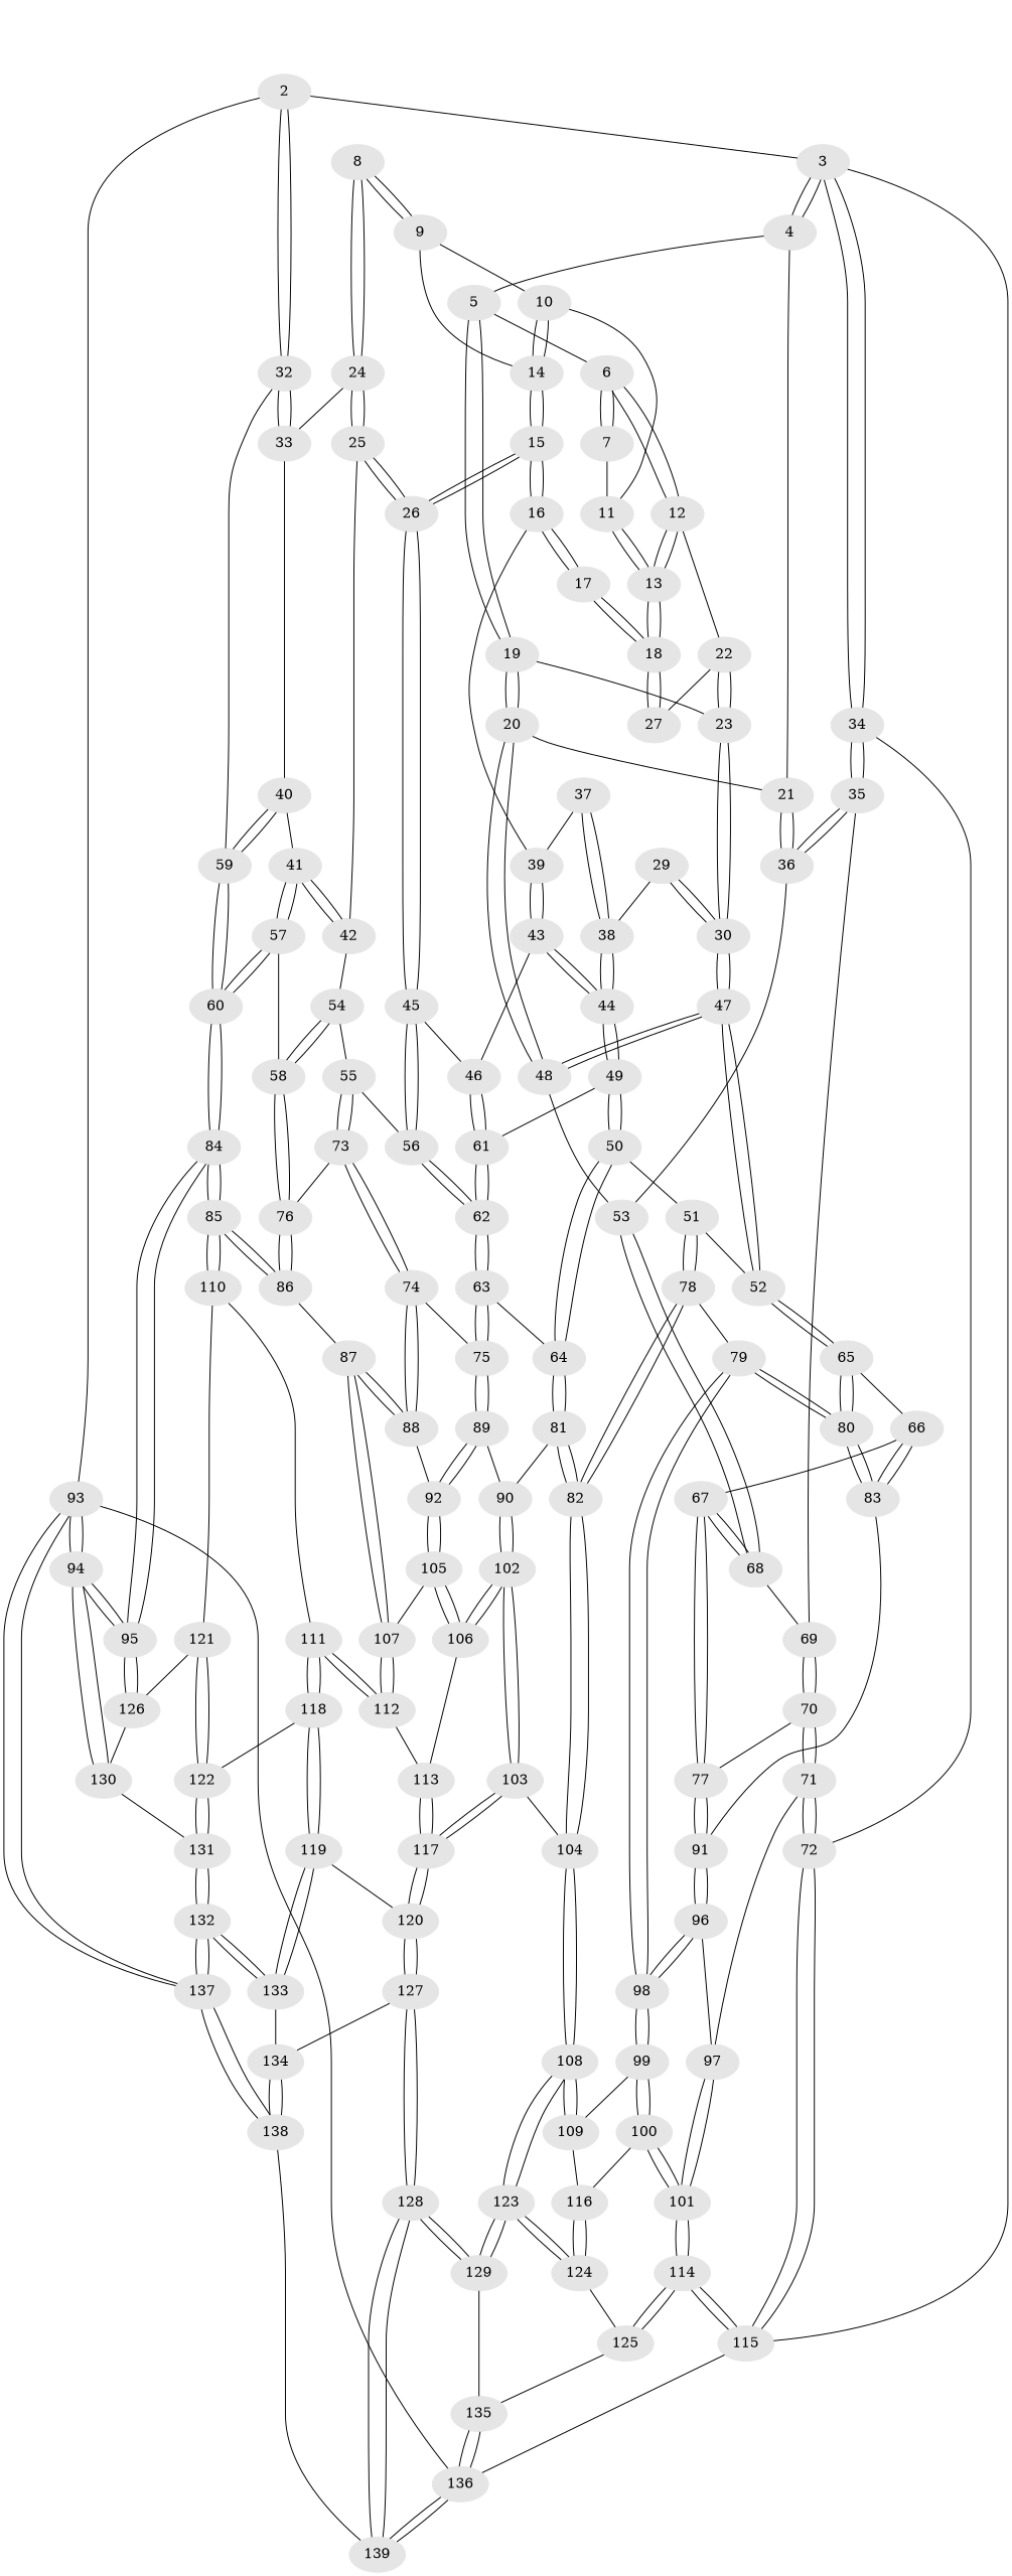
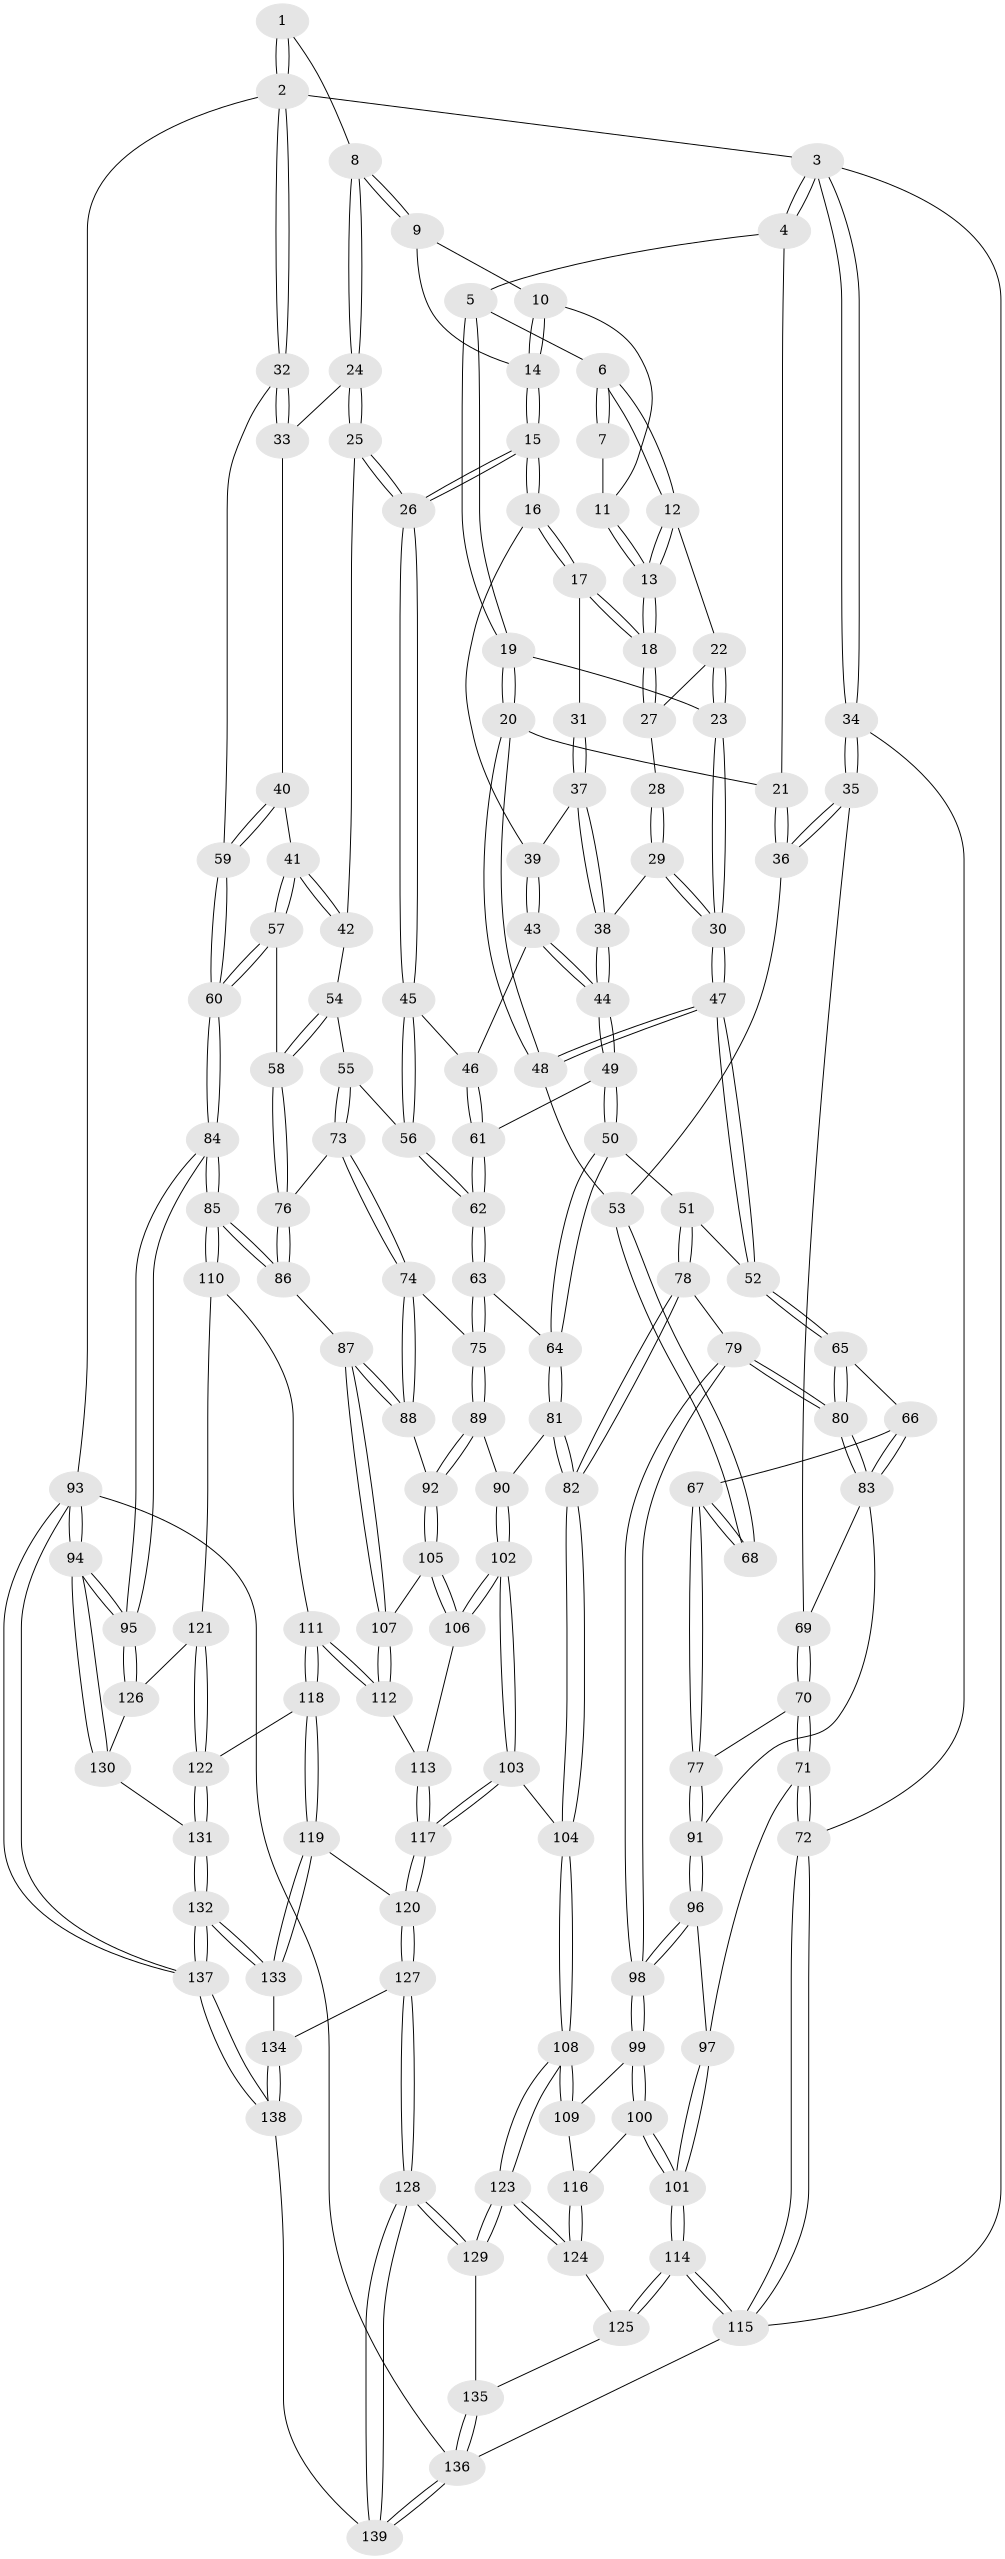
  graph {
    node [color=gray90 style=filled]
+   1
    2
    8
    3
    32
    93
    9
    24
    4
    34
    115
    33
    59
    94
    136
    137
    5
    21
    35
    72
    6
    19
    36
    7
    12
    20
    23
    11
    13
    22
    10
    14
    25
    15
    18
    27
    16
    26
    17
    39
    45
+   31
    43
    37
+   28
    48
    30
    53
    47
    42
    40
    54
    46
    56
    29
    38
    44
    52
    60
    41
    69
    70
    68
    49
    57
    58
    55
    61
    50
    62
    65
    51
    64
    78
    81
    79
    82
    66
    80
    73
    76
    74
    63
    84
    86
    85
    95
    75
    89
    90
    67
    83
    77
    91
    71
    97
    101
    88
    92
    87
    96
    98
    104
    99
    102
    108
    110
    126
    111
    121
    107
    112
    105
    103
    106
    130
    139
    138
    131
    114
    100
    109
    116
    124
    125
    117
    113
    120
    123
    129
    118
    122
    119
    135
    127
    133
    134
    128
    132
+   1 -- 2
+   1 -- 2
+   1 -- 8
    2 -- 3
    2 -- 32
    2 -- 32
    2 -- 93
    8 -- 9
    8 -- 9
    8 -- 24
    8 -- 24
    3 -- 4
    3 -- 4
    3 -- 34
    3 -- 34
    3 -- 115
    32 -- 33
    32 -- 33
    32 -- 59
    93 -- 94
    93 -- 94
    93 -- 136
    93 -- 137
    93 -- 137
    9 -- 10
    9 -- 14
    24 -- 33
    24 -- 25
    24 -- 25
    4 -- 5
    4 -- 21
    34 -- 35
    34 -- 35
    34 -- 72
    115 -- 136
    33 -- 40
    59 -- 60
    59 -- 60
    94 -- 95
    94 -- 95
    94 -- 130
    94 -- 130
    136 -- 139
    136 -- 139
    137 -- 138
    137 -- 138
    5 -- 6
    5 -- 19
    5 -- 19
    21 -- 36
    21 -- 36
    35 -- 36
    35 -- 36
    35 -- 69
    72 -- 115
    72 -- 115
    6 -- 7
    6 -- 7
    6 -- 12
    6 -- 12
    19 -- 20
    19 -- 20
    19 -- 23
    36 -- 53
    7 -- 11
    12 -- 13
    12 -- 13
    12 -- 22
    20 -- 21
    20 -- 48
    20 -- 48
    23 -- 30
    23 -- 30
    11 -- 13
    11 -- 13
    13 -- 18
    13 -- 18
    22 -- 23
    22 -- 23
    22 -- 27
    10 -- 11
    10 -- 14
    10 -- 14
    14 -- 15
    14 -- 15
    25 -- 26
    25 -- 26
    25 -- 42
    15 -- 16
    15 -- 16
    15 -- 26
    15 -- 26
    18 -- 27
    18 -- 27
+   27 -- 28
    16 -- 17
    16 -- 17
    16 -- 39
    26 -- 45
    26 -- 45
    17 -- 18
    17 -- 18
+   17 -- 31
    39 -- 43
    39 -- 43
    45 -- 46
    45 -- 56
    45 -- 56
+   31 -- 37
+   31 -- 37
    43 -- 46
    43 -- 44
    43 -- 44
    37 -- 39
    37 -- 38
    37 -- 38
+   28 -- 29
+   28 -- 29
    48 -- 53
    30 -- 47
    30 -- 47
    53 -- 68
    53 -- 68
    47 -- 48
    47 -- 48
    47 -- 52
    47 -- 52
    42 -- 54
    40 -- 59
    40 -- 59
    40 -- 41
    54 -- 58
    54 -- 58
    54 -- 55
    46 -- 61
    46 -- 61
    56 -- 62
    56 -- 62
    29 -- 30
    29 -- 30
    29 -- 38
    38 -- 44
    38 -- 44
    44 -- 49
    44 -- 49
    52 -- 65
    52 -- 65
    60 -- 84
    60 -- 84
    41 -- 42
    41 -- 42
    41 -- 57
    41 -- 57
    69 -- 70
    69 -- 70
    70 -- 77
    70 -- 71
    70 -- 71
-   68 -- 69
+   83 -- 69
    49 -- 61
    49 -- 50
    49 -- 50
    57 -- 60
    57 -- 60
    57 -- 58
    58 -- 76
    58 -- 76
    55 -- 56
    55 -- 73
    55 -- 73
    61 -- 62
    61 -- 62
    50 -- 51
    50 -- 64
    50 -- 64
    62 -- 63
    62 -- 63
    65 -- 66
    65 -- 80
    65 -- 80
    51 -- 52
    51 -- 78
    51 -- 78
    64 -- 81
    64 -- 81
    78 -- 79
    78 -- 82
    78 -- 82
    81 -- 82
    81 -- 82
    81 -- 90
    79 -- 80
    79 -- 80
    79 -- 98
    79 -- 98
    82 -- 104
    82 -- 104
    66 -- 67
    66 -- 83
    66 -- 83
    80 -- 83
    80 -- 83
    73 -- 76
    73 -- 74
    73 -- 74
    76 -- 86
    76 -- 86
    74 -- 75
    74 -- 88
    74 -- 88
    63 -- 64
    63 -- 75
    63 -- 75
    84 -- 85
    84 -- 85
    84 -- 95
    84 -- 95
    86 -- 87
    85 -- 86
    85 -- 86
    85 -- 110
    85 -- 110
    95 -- 126
    95 -- 126
    75 -- 89
    75 -- 89
    89 -- 90
    89 -- 92
    89 -- 92
    90 -- 102
    90 -- 102
    67 -- 68
    67 -- 68
    67 -- 77
    67 -- 77
    83 -- 91
    77 -- 91
    77 -- 91
    91 -- 96
    91 -- 96
    71 -- 72
    71 -- 72
    71 -- 97
    97 -- 101
    97 -- 101
    101 -- 114
    101 -- 114
    88 -- 92
    92 -- 105
    92 -- 105
    87 -- 88
    87 -- 88
    87 -- 107
    87 -- 107
    96 -- 97
    96 -- 98
    96 -- 98
    98 -- 99
    98 -- 99
    104 -- 108
    104 -- 108
    99 -- 100
    99 -- 100
    99 -- 109
    102 -- 103
    102 -- 103
    102 -- 106
    102 -- 106
    108 -- 109
    108 -- 109
    108 -- 123
    108 -- 123
    110 -- 111
    110 -- 121
    126 -- 130
    111 -- 112
    111 -- 112
    111 -- 118
    111 -- 118
    121 -- 126
    121 -- 122
    121 -- 122
    107 -- 112
    107 -- 112
    112 -- 113
    105 -- 107
    105 -- 106
    105 -- 106
    103 -- 104
    103 -- 117
    103 -- 117
    106 -- 113
    130 -- 131
    138 -- 139
    131 -- 132
    131 -- 132
    114 -- 115
    114 -- 115
    114 -- 125
    114 -- 125
    100 -- 101
    100 -- 101
    100 -- 116
    109 -- 116
    116 -- 124
    116 -- 124
    124 -- 125
    125 -- 135
    117 -- 120
    117 -- 120
    113 -- 117
    113 -- 117
    120 -- 127
    120 -- 127
    123 -- 124
    123 -- 124
    123 -- 129
    123 -- 129
    129 -- 135
    118 -- 122
    118 -- 119
    118 -- 119
    122 -- 131
    122 -- 131
    119 -- 120
    119 -- 133
    119 -- 133
    135 -- 136
    135 -- 136
    127 -- 134
    127 -- 128
    127 -- 128
    133 -- 134
    134 -- 138
    134 -- 138
    128 -- 139
    128 -- 139
    128 -- 129
    128 -- 129
    132 -- 137
    132 -- 137
    132 -- 133
    132 -- 133
  }
